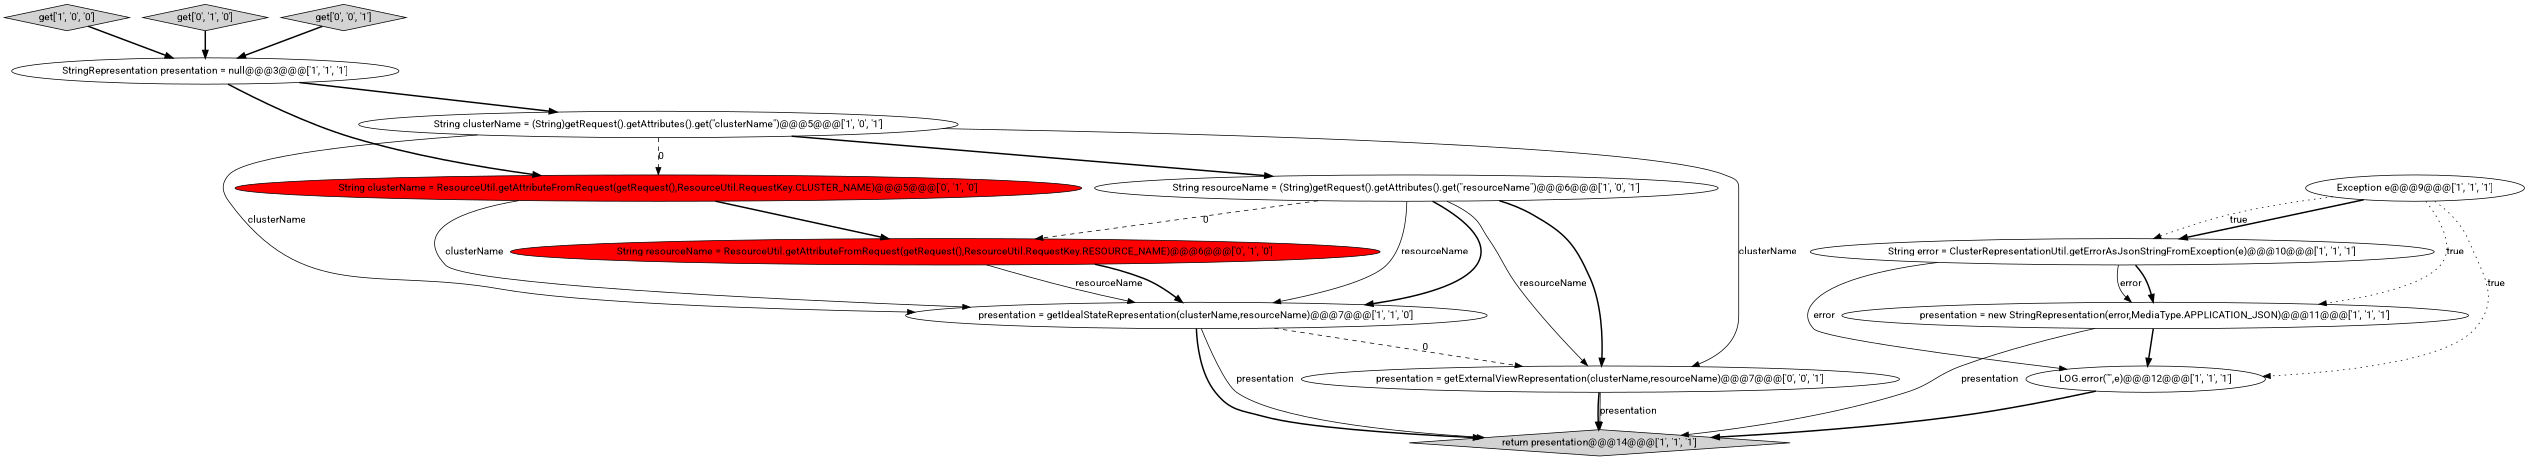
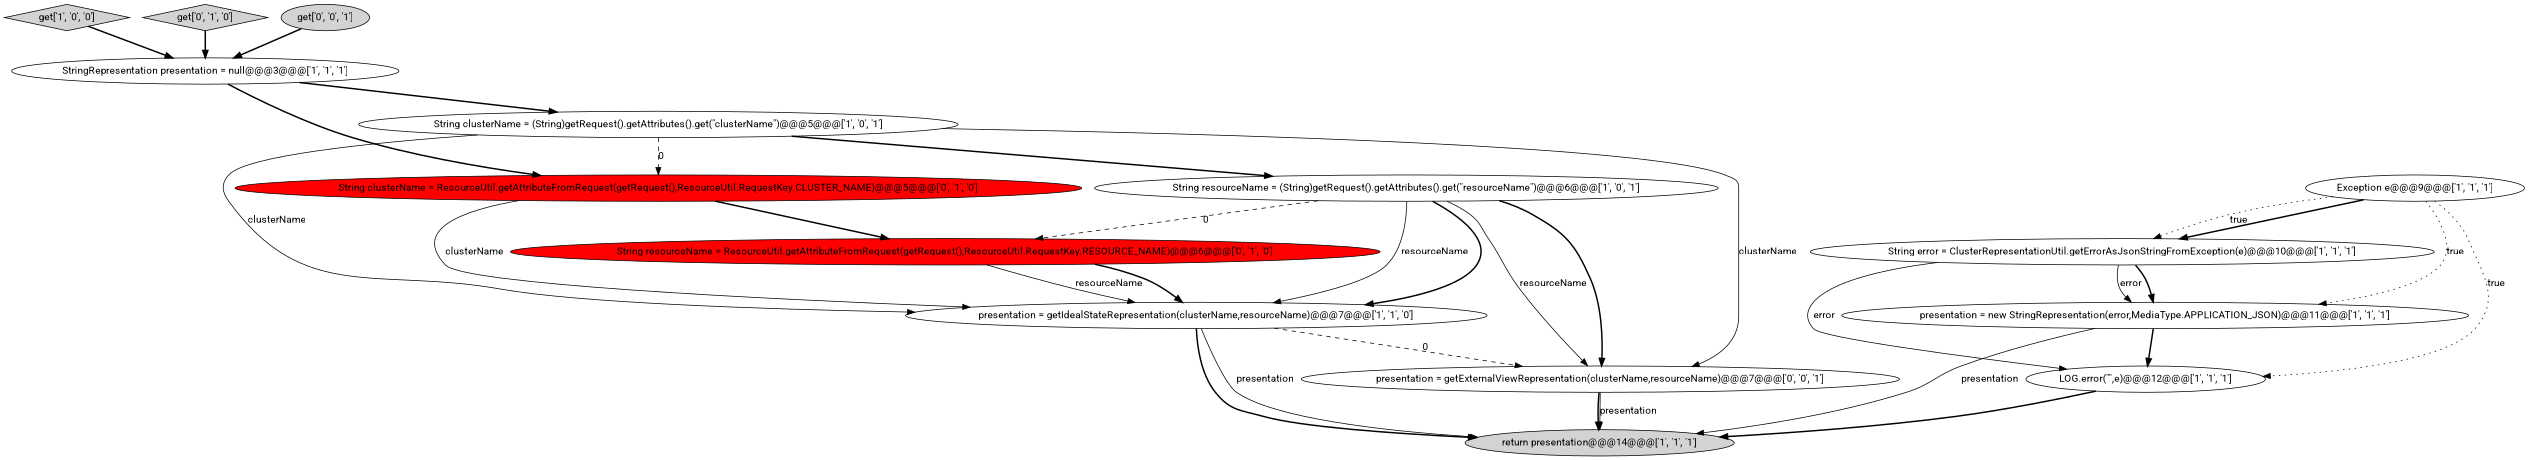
  digraph {
    fontname=Roboto
    node [fillcolor=white fontname=Roboto shape=ellipse style=filled]
    edge [fontname=Roboto style=bold]
    n1 [fillcolor=red label="String clusterName = ResourceUtil.getAttributeFromRequest(getRequest(),ResourceUtil.RequestKey.CLUSTER_NAME)@@@5@@@['0', '1', '0']"]
    n2 [fillcolor=red label="String resourceName = ResourceUtil.getAttributeFromRequest(getRequest(),ResourceUtil.RequestKey.RESOURCE_NAME)@@@6@@@['0', '1', '0']"]
    n3 [label="presentation = getIdealStateRepresentation(clusterName,resourceName)@@@7@@@['1', '1', '0']"]
-   n4 [fillcolor=lightgray label="return presentation@@@14@@@['1', '1', '1']" shape=diamond]
+   n4 [fillcolor=lightgray label="return presentation@@@14@@@['1', '1', '1']"]
    n5 [label="presentation = getExternalViewRepresentation(clusterName,resourceName)@@@7@@@['0', '0', '1']"]
    n6 [label="Exception e@@@9@@@['1', '1', '1']"]
    n7 [label="presentation = new StringRepresentation(error,MediaType.APPLICATION_JSON)@@@11@@@['1', '1', '1']"]
    n8 [label="LOG.error(\"\",e)@@@12@@@['1', '1', '1']"]
    n9 [label="String error = ClusterRepresentationUtil.getErrorAsJsonStringFromException(e)@@@10@@@['1', '1', '1']"]
    n10 [fillcolor=lightgray label="get['1', '0', '0']" shape=diamond]
    n11 [label="StringRepresentation presentation = null@@@3@@@['1', '1', '1']"]
    n12 [label="String clusterName = (String)getRequest().getAttributes().get(\"clusterName\")@@@5@@@['1', '0', '1']"]
    n13 [fillcolor=lightgray label="get['0', '1', '0']" shape=diamond]
    n14 [label="String resourceName = (String)getRequest().getAttributes().get(\"resourceName\")@@@6@@@['1', '0', '1']"]
-   n15 [fillcolor=lightgray label="get['0', '0', '1']" shape=diamond]
+   n15 [fillcolor=lightgray label="get['0', '0', '1']"]
    n1 -> n2
    n1 -> n3 [label=clusterName style=solid]
    n2 -> n3 [label=resourceName style=solid]
    n2 -> n3
    n3 -> n4 [label=presentation style=solid]
    n3 -> n4
    n3 -> n5 [label=0 style=dashed]
    n5 -> n4
    n5 -> n4 [label=presentation style=solid]
    n6 -> n7 [label=true style=dotted]
    n6 -> n8 [label=true style=dotted]
    n6 -> n9
    n6 -> n9 [label=true style=dotted]
    n7 -> n4 [label=presentation style=solid]
    n7 -> n8
    n8 -> n4
    n9 -> n7
    n9 -> n7 [label=error style=solid]
    n9 -> n8 [label=error style=solid]
    n10 -> n11
    n11 -> n1
    n11 -> n12
    n12 -> n1 [label=0 style=dashed]
    n12 -> n3 [label=clusterName style=solid]
    n12 -> n5 [label=clusterName style=solid]
    n12 -> n14
    n13 -> n11
    n14 -> n2 [label=0 style=dashed]
    n14 -> n3
    n14 -> n3 [label=resourceName style=solid]
    n14 -> n5
    n14 -> n5 [label=resourceName style=solid]
    n15 -> n11
  }
